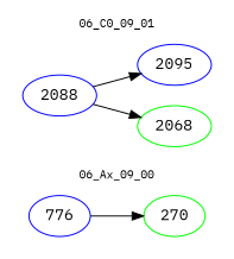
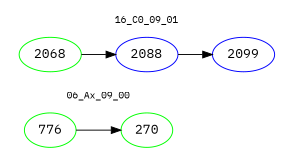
  digraph {
    fontname="IBM Plex Mono"
    rankdir=LR
    node [color=blue fontname="IBM Plex Mono"]
    edge [color=black fontname="IBM Plex Mono"]
-   n1 [label=776]
+   n1 [color=green label=776]
    n2 [color=green label=270]
    n3 [label=2088]
    n4 [color=green label=2068]
-   n5 [label=2095]
+   n5 [label=2099]
    subgraph cluster_1 {
      color=white
      fontsize=10
      label="06_Ax_09_00"
      n1
      n2
    }
    subgraph cluster_2 {
      color=white
      fontsize=10
-     label="06_C0_09_01"
+     label="16_C0_09_01"
      n3
      n4
      n5
    }
    n1 -> n2
-   n3 -> n4
+   n4 -> n3
    n3 -> n5
  }
